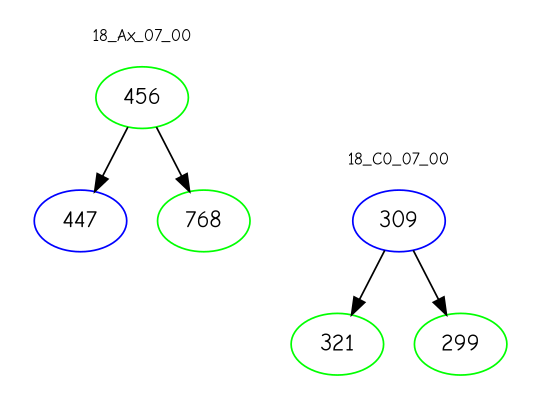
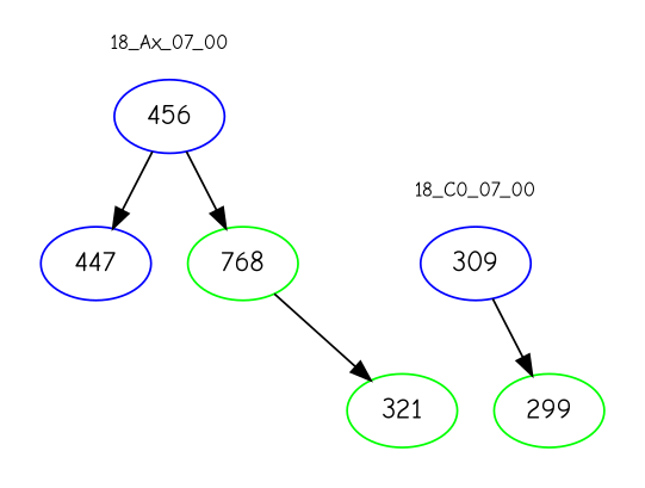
  digraph {
    fontname="Comic Neue"
    node [color=blue fontname="Comic Neue"]
    edge [color=black fontname="Comic Neue"]
-   n1 [color=green label=456]
+   n1 [label=456]
    n2 [label=447]
    n3 [color=green label=768]
    n4 [label=309]
    n5 [color=green label=299]
    n6 [color=green label=321]
    subgraph cluster_1 {
      color=white
      fontsize=10
      label="18_Ax_07_00"
      n1
      n2
      n3
    }
    subgraph cluster_2 {
      color=white
      fontsize=10
      label="18_C0_07_00"
      n4
      n5
      n6
    }
    n1 -> n2
    n1 -> n3
    n4 -> n5
-   n4 -> n6
+   n3 -> n6
  }
